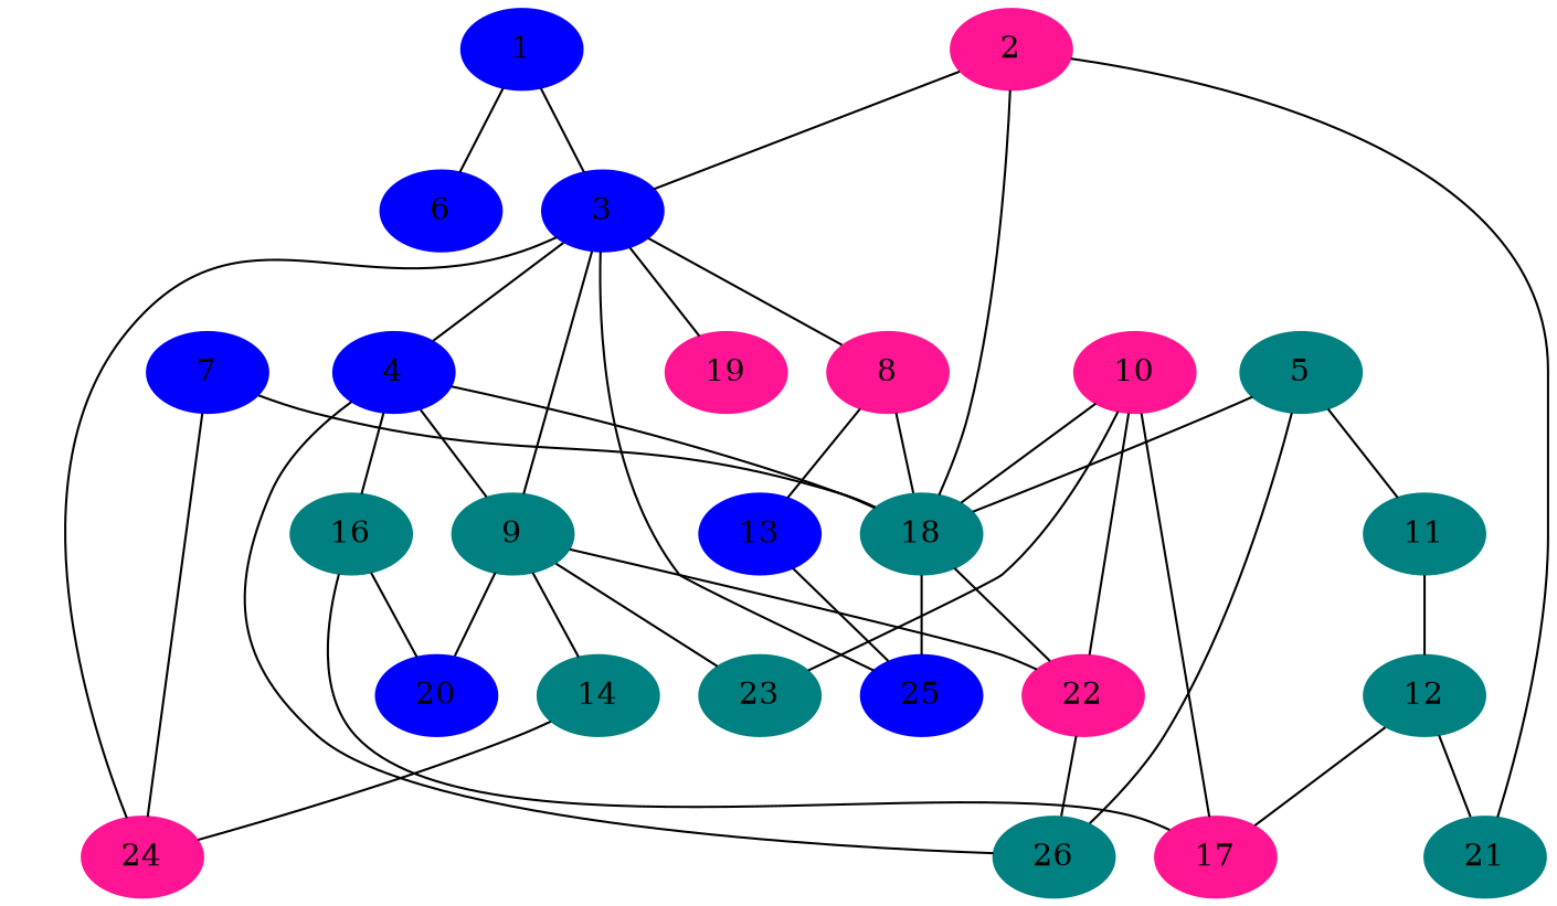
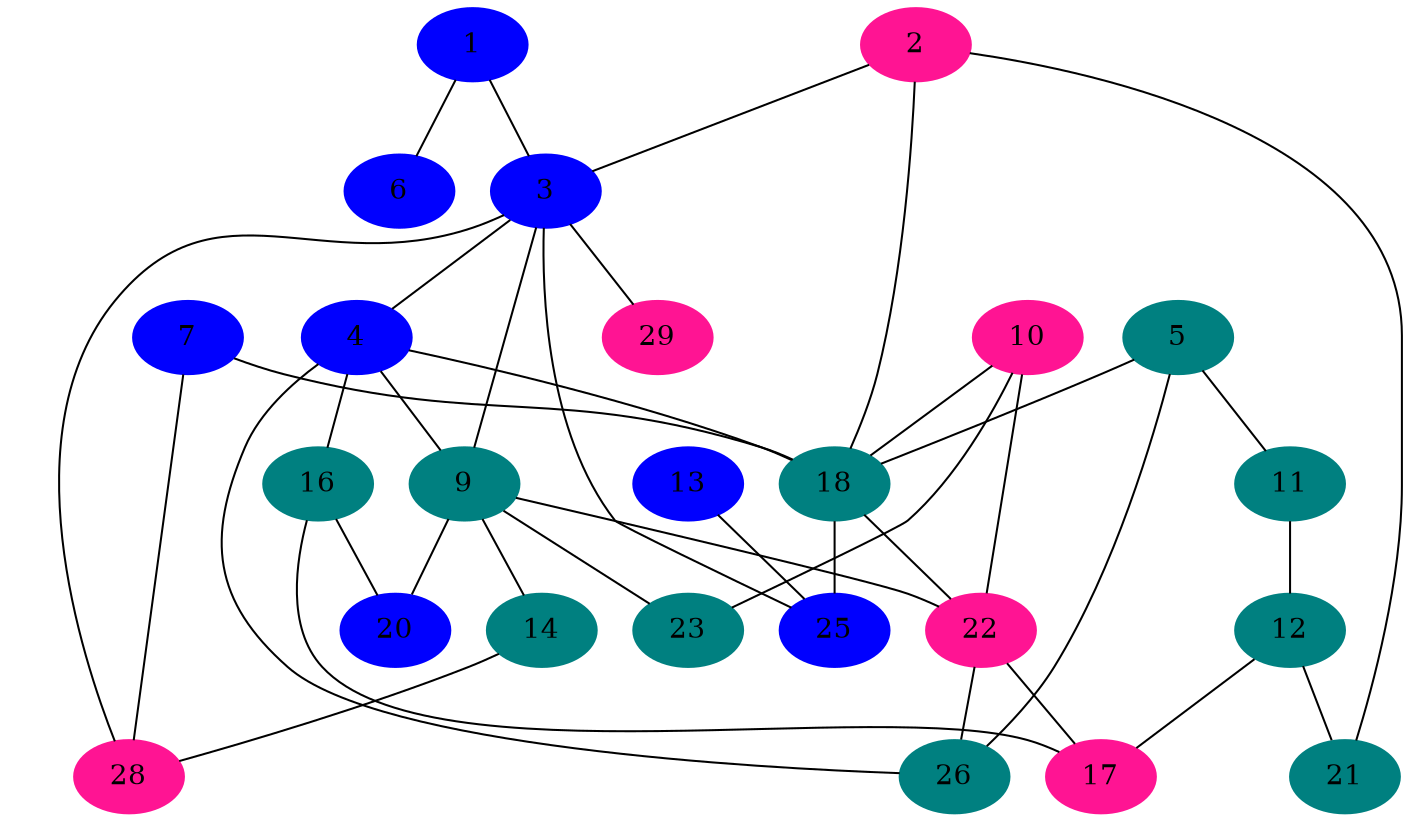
  graph {
    node [color=teal style=filled]
    edge [weight=1.0]
    1 [color=blue]
    3 [color=blue]
    6 [color=blue]
    4 [color=blue]
-   8 [color=deeppink]
    9
-   19 [color=deeppink]
-   24 [color=deeppink]
+   19 [color=deeppink label=29]
+   24 [color=deeppink label=28]
    25 [color=blue]
    2 [color=deeppink]
    18
    21
    22 [color=deeppink]
    16
    26
    13 [color=blue]
    14
    20 [color=blue]
    23
    17 [color=deeppink]
    5
    11
    12
    7 [color=blue]
    10 [color=deeppink]
    1 -- 3
    1 -- 6
    3 -- 4
-   3 -- 8
    3 -- 9
    3 -- 19
    3 -- 24
    3 -- 25
    4 -- 9
    4 -- 18
    4 -- 16
    4 -- 26
-   8 -- 18
-   8 -- 13
    9 -- 22
    9 -- 14
    9 -- 20
    9 -- 23
    2 -- 3
    2 -- 18
    2 -- 21
    18 -- 25 [weight=2.0]
    18 -- 22
    22 -- 26
    16 -- 20
    16 -- 17
    13 -- 25 [weight=2.0]
    14 -- 24
    5 -- 18
    5 -- 26
    5 -- 11
    11 -- 12
    12 -- 21
    12 -- 17
    7 -- 24
    7 -- 18
    10 -- 18
    10 -- 22
    10 -- 23
-   10 -- 17
+   22 -- 17
  }
